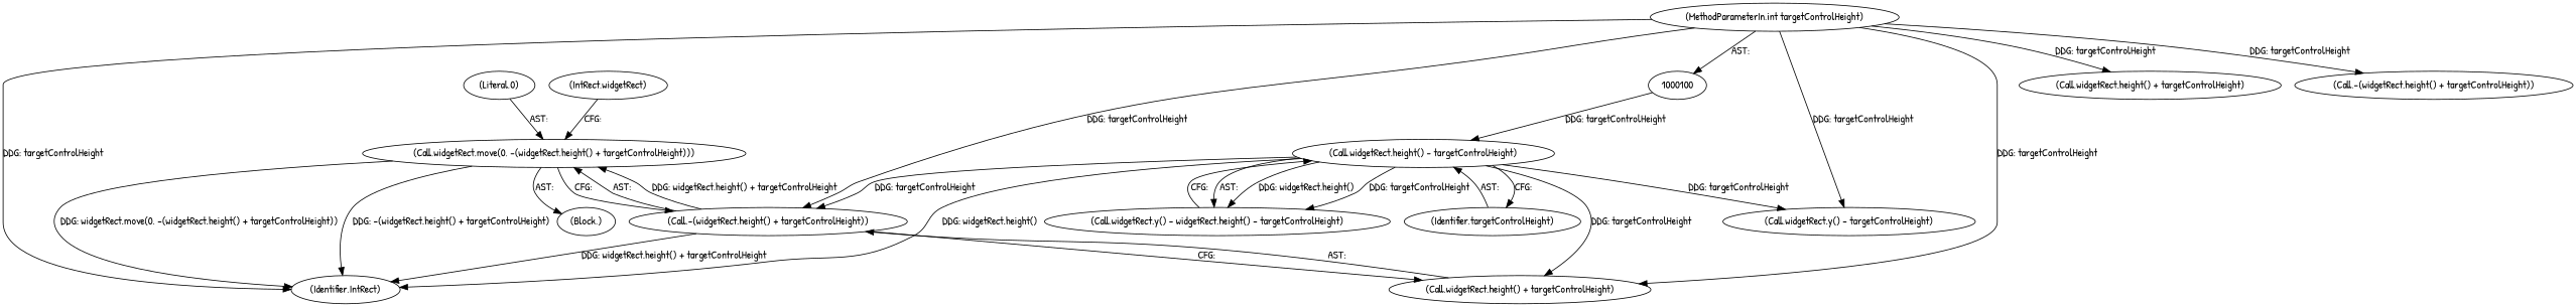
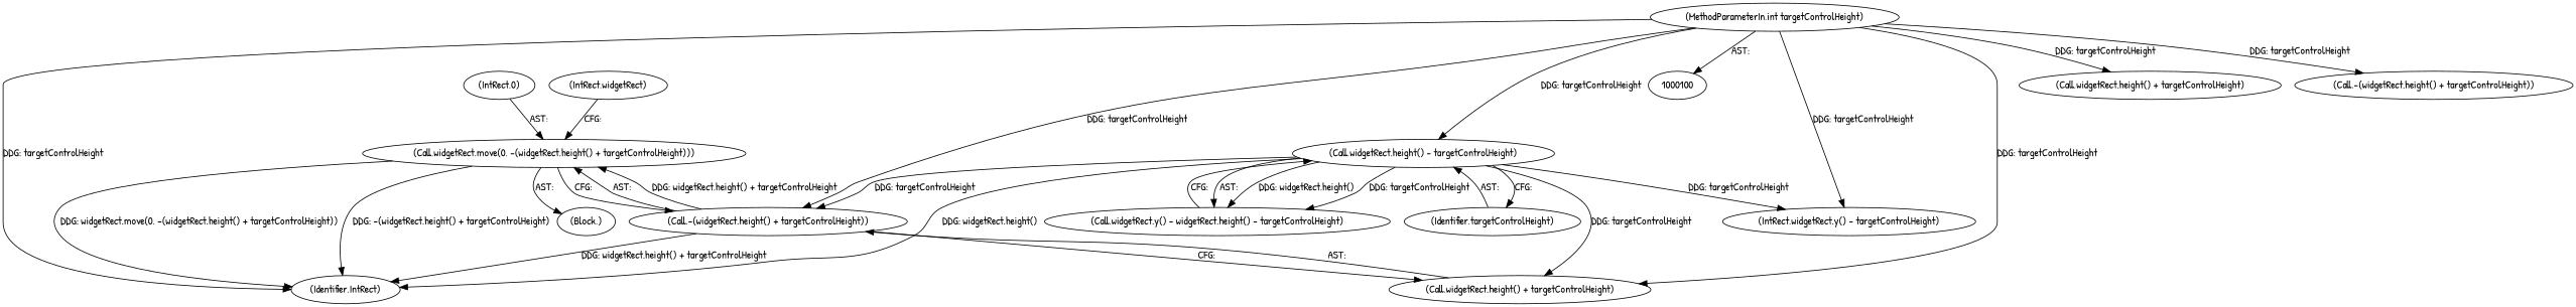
  digraph {
    fontname="Patrick Hand"
    node [fontname="Patrick Hand"]
    edge [fontname="Patrick Hand"]
    n1 [label="(Call,widgetRect.move(0, -(widgetRect.height() + targetControlHeight)))"]
    n2 [label="(Call,-(widgetRect.height() + targetControlHeight))"]
    n3 [label="(Identifier,IntRect)"]
    n4 [label="(Block,)"]
    n5 [label="(Call,widgetRect.height() + targetControlHeight)"]
    n6 [label="(Call,widgetRect.height() - targetControlHeight)"]
-   n7 [label="(Call,widgetRect.y() - targetControlHeight)"]
+   n7 [label="(IntRect,widgetRect.y() - targetControlHeight)"]
    n8 [label="(Identifier,targetControlHeight)"]
    n9 [label="(Call,widgetRect.y() - widgetRect.height() - targetControlHeight)"]
    n10 [label="(MethodParameterIn,int targetControlHeight)"]
    n11 [label="(Call,widgetRect.height() + targetControlHeight)"]
    n12 [label="(Call,-(widgetRect.height() + targetControlHeight))"]
    1000100
    n14 [label="(IntRect,widgetRect)"]
-   n15 [label="(Literal,0)"]
+   n15 [label="(IntRect,0)"]
    n1 -> n2 [label="CFG: "]
    n1 -> n3 [label="DDG: -(widgetRect.height() + targetControlHeight)"]
    n1 -> n3 [label="DDG: widgetRect.move(0, -(widgetRect.height() + targetControlHeight))"]
    n1 -> n4 [label="AST: "]
    n2 -> n1 [label="AST: "]
    n2 -> n1 [label="DDG: widgetRect.height() + targetControlHeight"]
    n2 -> n3 [label="DDG: widgetRect.height() + targetControlHeight"]
    n2 -> n5 [label="CFG: "]
    n5 -> n2 [label="AST: "]
    n6 -> n2 [label="DDG: targetControlHeight"]
    n6 -> n3 [label="DDG: widgetRect.height()"]
    n6 -> n5 [label="DDG: targetControlHeight"]
    n6 -> n7 [label="DDG: targetControlHeight"]
    n6 -> n8 [label="CFG: "]
    n6 -> n9 [label="AST: "]
    n6 -> n9 [label="DDG: widgetRect.height()"]
    n6 -> n9 [label="DDG: targetControlHeight"]
    n8 -> n6 [label="AST: "]
    n9 -> n6 [label="CFG: "]
    n10 -> n2 [label="DDG: targetControlHeight"]
    n10 -> n3 [label="DDG: targetControlHeight"]
    n10 -> n5 [label="DDG: targetControlHeight"]
-   1000100 -> n6 [label="DDG: targetControlHeight"]
+   n10 -> n6 [label="DDG: targetControlHeight"]
    n10 -> n7 [label="DDG: targetControlHeight"]
    n10 -> n11 [label="DDG: targetControlHeight"]
    n10 -> n12 [label="DDG: targetControlHeight"]
    n10 -> 1000100 [label="AST: "]
    n14 -> n1 [label="CFG: "]
    n15 -> n1 [label="AST: "]
  }
